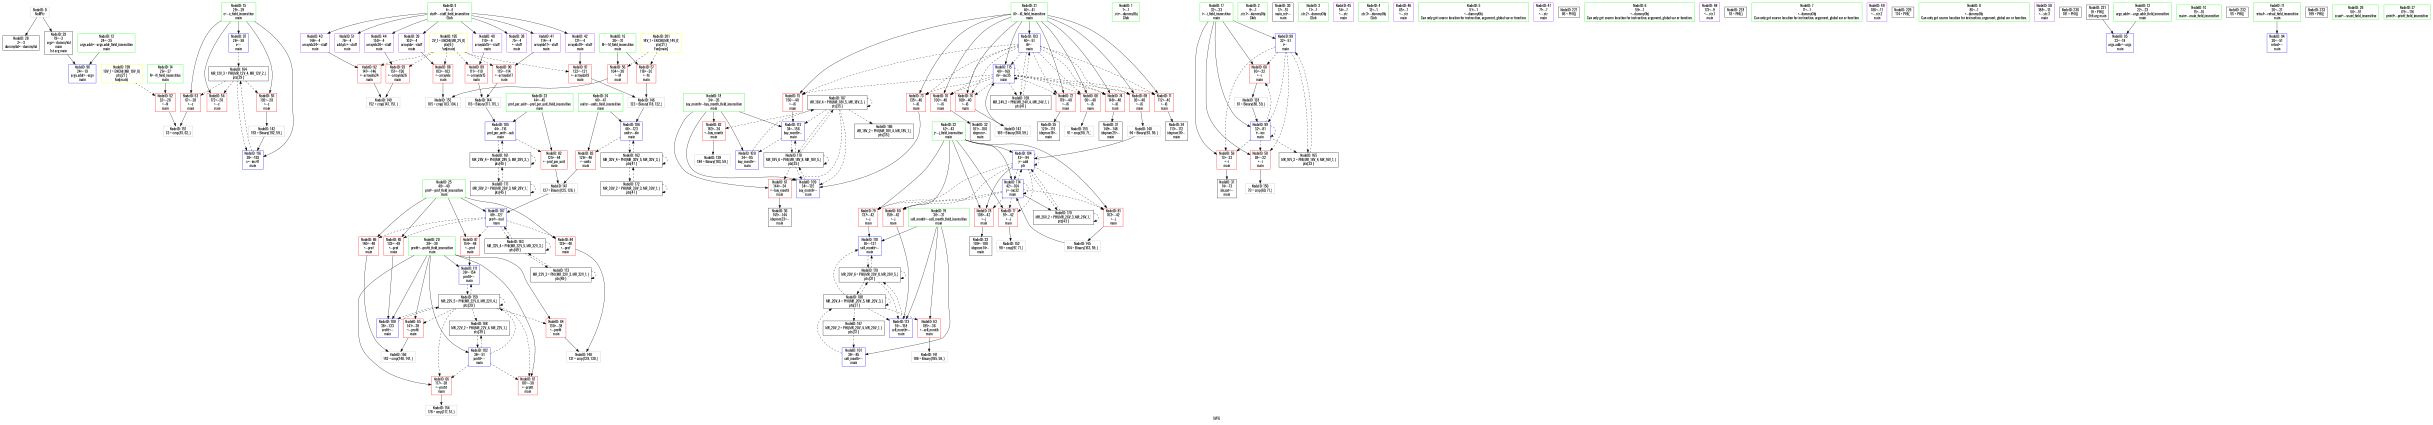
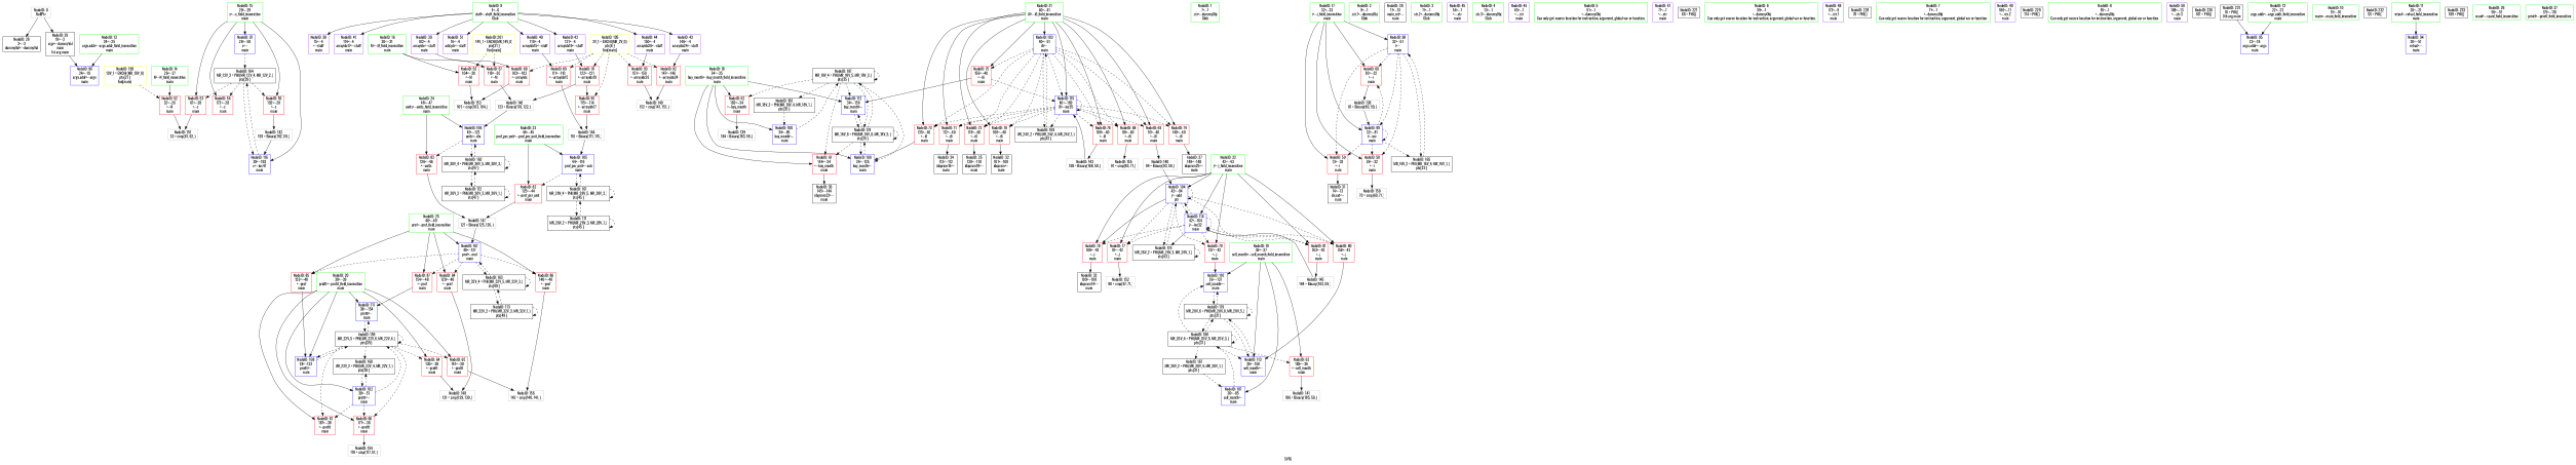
  digraph {
    fontname=Oswald
    label=SVFG
    node [color=red fontname=Oswald shape=record]
    edge [fontname=Oswald style=dashed]
    n1 [color=grey label="{NodeID: 0\nNullPtr}"]
    n2 [color=black label="{NodeID: 28\n2\<--3\ndummyVal\<--dummyVal\n}"]
    n3 [color=black label="{NodeID: 29\n19\<--3\nargv\<--dummyVal\nmain\n1st arg main }"]
    n4 [color=blue label="{NodeID: 96\n24\<--19\nargv.addr\<--argv\nmain\n}"]
    n5 [color=blue label="{NodeID: 97\n28\<--59\nc\<--\nmain\n}"]
    n6 [color=black label="{NodeID: 164\nMR_12V_3 = PHI(MR_12V_4, MR_12V_2, )\npts\{29 \}\n}"]
    n7 [label="{NodeID: 53\n61\<--28\n\<--c\nmain\n}"]
    n8 [label="{NodeID: 54\n172\<--28\n\<--c\nmain\n}"]
    n9 [label="{NodeID: 55\n192\<--28\n\<--c\nmain\n}"]
    n10 [color=blue label="{NodeID: 116\n28\<--193\nc\<--inc47\nmain\n}"]
    n11 [color=grey label="{NodeID: 151\n63 = cmp(61, 62, )\n}"]
    n12 [color=grey label="{NodeID: 142\n193 = Binary(192, 59, )\n}"]
    n13 [color=green label="{NodeID: 14\n26\<--27\nN\<--N_field_insensitive\nmain\n}"]
    n14 [label="{NodeID: 52\n62\<--26\n\<--N\nmain\n}"]
    n15 [color=blue label="{NodeID: 111\n38\<--154\nprofit\<--\nmain\n}"]
    n16 [color=black label="{NodeID: 159\nMR_22V_5 = PHI(MR_22V_6, MR_22V_4, )\npts\{39 \}\n}"]
    n17 [color=black label="{NodeID: 168\nMR_22V_2 = PHI(MR_22V_4, MR_22V_1, )\npts\{39 \}\n}"]
    n18 [color=blue label="{NodeID: 108\n38\<--133\nprofit\<--\nmain\n}"]
    n19 [label="{NodeID: 66\n177\<--38\n\<--profit\nmain\n}"]
    n20 [label="{NodeID: 67\n187\<--38\n\<--profit\nmain\n}"]
    n21 [label="{NodeID: 64\n130\<--38\n\<--profit\nmain\n}"]
    n22 [label="{NodeID: 65\n141\<--38\n\<--profit\nmain\n}"]
    n23 [color=blue label="{NodeID: 102\n38\<--51\nprofit\<--\nmain\n}"]
    n24 [color=grey label="{NodeID: 154\n178 = cmp(177, 51, )\n}"]
    n25 [color=grey label="{NodeID: 148\n131 = cmp(129, 130, )\n}"]
    n26 [color=grey label="{NodeID: 156\n142 = cmp(140, 141, )\n}"]
    n27 [color=purple label="{NodeID: 42\n121\<--4\narrayidx19\<--stuff\nmain\n}"]
    n28 [label="{NodeID: 91\n122\<--121\n\<--arrayidx19\nmain\n}"]
    n29 [color=grey label="{NodeID: 146\n123 = Binary(118, 122, )\n}"]
    n30 [color=blue label="{NodeID: 106\n46\<--123\nunits\<--div\nmain\n}"]
    n31 [color=grey label="{NodeID: 139\n184 = Binary(183, 59, )\n}"]
    n32 [label="{NodeID: 56\n104\<--30\n\<--M\nmain\n}"]
    n33 [color=grey label="{NodeID: 153\n105 = cmp(103, 104, )\n}"]
    n34 [label="{NodeID: 70\n100\<--40\n\<--i6\nmain\n}"]
    n35 [color=black label="{NodeID: 32\n101\<--100\nidxprom\<--\nmain\n}"]
    n36 [color=black label="{NodeID: 167\nMR_20V_2 = PHI(MR_20V_4, MR_20V_1, )\npts\{37 \}\n}"]
    n37 [color=blue label="{NodeID: 101\n36\<--85\nsell_month\<--\nmain\n}"]
    n38 [color=black label="{NodeID: 188\nMR_20V_4 = PHI(MR_20V_5, MR_20V_3, )\npts\{37 \}\n}"]
    n39 [color=blue label="{NodeID: 113\n36\<--158\nsell_month\<--\nmain\n}"]
    n40 [color=black label="{NodeID: 179\nMR_20V_6 = PHI(MR_20V_8, MR_20V_5, )\npts\{37 \}\n}"]
    n41 [color=blue label="{NodeID: 110\n36\<--137\nsell_month\<--\nmain\n}"]
    n42 [label="{NodeID: 63\n185\<--36\n\<--sell_month\nmain\n}"]
    n43 [label="{NodeID: 84\n129\<--48\n\<--prof\nmain\n}"]
    n44 [color=green label="{NodeID: 1\n7\<--1\n.str\<--dummyObj\nGlob }"]
    n45 [color=blue label="{NodeID: 98\n32\<--51\ni\<--\nmain\n}"]
    n46 [label="{NodeID: 58\n69\<--32\n\<--i\nmain\n}"]
    n47 [label="{NodeID: 59\n73\<--32\n\<--i\nmain\n}"]
    n48 [label="{NodeID: 60\n80\<--32\n\<--i\nmain\n}"]
    n49 [color=blue label="{NodeID: 99\n32\<--81\ni\<--inc\nmain\n}"]
    n50 [color=black label="{NodeID: 165\nMR_16V_2 = PHI(MR_16V_4, MR_16V_1, )\npts\{33 \}\n}"]
    n51 [color=grey label="{NodeID: 150\n70 = cmp(69, 71, )\n}"]
    n52 [color=black label="{NodeID: 31\n74\<--73\nidx.ext\<--\nmain\n}"]
    n53 [color=grey label="{NodeID: 138\n81 = Binary(80, 59, )\n}"]
    n54 [color=green label="{NodeID: 15\n28\<--29\nc\<--c_field_insensitive\nmain\n}"]
    n55 [color=yellow label="{NodeID: 195\n2V_1 = ENCHI(MR_2V_0)\npts\{6 \}\nFun[main]}" style=double]
    n56 [label="{NodeID: 88\n103\<--102\n\<--arrayidx\nmain\n}"]
    n57 [label="{NodeID: 89\n111\<--110\n\<--arrayidx15\nmain\n}"]
    n58 [label="{NodeID: 90\n115\<--114\n\<--arrayidx17\nmain\n}"]
    n59 [label="{NodeID: 92\n147\<--146\n\<--arrayidx24\nmain\n}"]
    n60 [label="{NodeID: 93\n151\<--150\n\<--arrayidx26\nmain\n}"]
    n61 [color=grey label="{NodeID: 144\n116 = Binary(111, 115, )\n}"]
    n62 [color=grey label="{NodeID: 149\n152 = cmp(147, 151, )\n}"]
    n63 [color=blue label="{NodeID: 105\n44\<--116\nprof_per_unit\<--sub\nmain\n}"]
    n64 [color=blue label="{NodeID: 112\n34\<--156\nbuy_month\<--\nmain\n}"]
    n65 [color=black label="{NodeID: 178\nMR_18V_6 = PHI(MR_18V_8, MR_18V_5, )\npts\{35 \}\n}"]
    n66 [color=black label="{NodeID: 187\nMR_18V_4 = PHI(MR_18V_5, MR_18V_3, )\npts\{35 \}\n}"]
    n67 [color=blue label="{NodeID: 109\n34\<--135\nbuy_month\<--\nmain\n}"]
    n68 [label="{NodeID: 61\n144\<--34\n\<--buy_month\nmain\n}"]
    n69 [label="{NodeID: 62\n183\<--34\n\<--buy_month\nmain\n}"]
    n70 [color=black label="{NodeID: 166\nMR_18V_2 = PHI(MR_18V_4, MR_18V_1, )\npts\{35 \}\n}"]
    n71 [color=black label="{NodeID: 36\n145\<--144\nidxprom23\<--\nmain\n}"]
    n72 [color=purple label="{NodeID: 43\n146\<--4\narrayidx24\<--stuff\nmain\n}"]
    n73 [color=grey label="{NodeID: 140\n94 = Binary(93, 59, )\n}"]
    n74 [color=blue label="{NodeID: 104\n42\<--94\nj\<--add\nptr\n}"]
    n75 [color=blue label="{NodeID: 114\n42\<--164\nj\<--inc32\nmain\n}"]
    n76 [label="{NodeID: 77\n97\<--42\n\<--j\nmain\n}"]
    n77 [label="{NodeID: 78\n108\<--42\n\<--j\nmain\n}"]
    n78 [label="{NodeID: 79\n137\<--42\n\<--j\nmain\n}"]
    n79 [label="{NodeID: 80\n158\<--42\n\<--j\nmain\n}"]
    n80 [label="{NodeID: 81\n163\<--42\n\<--j\nmain\n}"]
    n81 [color=black label="{NodeID: 170\nMR_26V_2 = PHI(MR_26V_3, MR_26V_1, )\npts\{43 \}\n}"]
    n82 [color=grey label="{NodeID: 152\n98 = cmp(97, 71, )\n}"]
    n83 [color=black label="{NodeID: 33\n109\<--108\nidxprom14\<--\nmain\n}"]
    n84 [color=grey label="{NodeID: 145\n164 = Binary(163, 59, )\n}"]
    n85 [label="{NodeID: 57\n118\<--30\n\<--M\nmain\n}"]
    n86 [color=black label="{NodeID: 162\nMR_30V_4 = PHI(MR_30V_5, MR_30V_3, )\npts\{47 \}\n}"]
    n87 [label="{NodeID: 83\n126\<--46\n\<--units\nmain\n}"]
    n88 [label="{NodeID: 71\n112\<--40\n\<--i6\nmain\n}"]
    n89 [color=black label="{NodeID: 34\n113\<--112\nidxprom16\<--\nmain\n}"]
    n90 [label="{NodeID: 85\n133\<--48\n\<--prof\nmain\n}"]
    n91 [color=green label="{NodeID: 2\n9\<--1\n.str.1\<--dummyObj\nGlob }"]
    n92 [color=green label="{NodeID: 16\n30\<--31\nM\<--M_field_insensitive\nmain\n}"]
    n93 [color=black label="{NodeID: 30\n17\<--51\nmain_ret\<--\nmain\n}"]
    n94 [color=purple label="{NodeID: 44\n150\<--4\narrayidx26\<--stuff\nmain\n}"]
    n95 [color=grey label="{NodeID: 141\n186 = Binary(185, 59, )\n}"]
    n96 [color=grey label="{NodeID: 155\n91 = cmp(90, 71, )\n}"]
    n97 [label="{NodeID: 72\n119\<--40\n\<--i6\nmain\n}"]
    n98 [color=black label="{NodeID: 35\n120\<--119\nidxprom18\<--\nmain\n}"]
    n99 [color=black label="{NodeID: 169\nMR_24V_2 = PHI(MR_24V_4, MR_24V_1, )\npts\{41 \}\n}"]
    n100 [color=blue label="{NodeID: 103\n40\<--51\ni6\<--\nmain\n}"]
    n101 [label="{NodeID: 73\n135\<--40\n\<--i6\nmain\n}"]
    n102 [color=blue label="{NodeID: 115\n40\<--169\ni6\<--inc35\nmain\n}"]
    n103 [label="{NodeID: 68\n90\<--40\n\<--i6\nmain\n}"]
    n104 [label="{NodeID: 69\n93\<--40\n\<--i6\nmain\n}"]
    n105 [label="{NodeID: 74\n148\<--40\n\<--i6\nmain\n}"]
    n106 [label="{NodeID: 75\n156\<--40\n\<--i6\nmain\n}"]
    n107 [label="{NodeID: 76\n168\<--40\n\<--i6\nmain\n}"]
    n108 [color=black label="{NodeID: 37\n149\<--148\nidxprom25\<--\nmain\n}"]
    n109 [color=grey label="{NodeID: 143\n169 = Binary(168, 59, )\n}"]
    n110 [label="{NodeID: 86\n140\<--48\n\<--prof\nmain\n}"]
    n111 [color=green label="{NodeID: 3\n11\<--1\n.str.2\<--dummyObj\nGlob }"]
    n112 [color=blue label="{NodeID: 100\n34\<--85\nbuy_month\<--\nmain\n}"]
    n113 [color=green label="{NodeID: 17\n32\<--33\ni\<--i_field_insensitive\nmain\n}"]
    n114 [color=purple label="{NodeID: 45\n54\<--7\n\<--.str\nmain\n}"]
    n115 [label="{NodeID: 87\n154\<--48\n\<--prof\nmain\n}"]
    n116 [color=green label="{NodeID: 4\n13\<--1\n.str.3\<--dummyObj\nGlob }"]
    n117 [color=green label="{NodeID: 18\n34\<--35\nbuy_month\<--buy_month_field_insensitive\nmain\n}"]
    n118 [color=purple label="{NodeID: 46\n65\<--7\n\<--.str\nmain\n}"]
    n119 [color=black label="{NodeID: 171\nMR_28V_2 = PHI(MR_28V_3, MR_28V_1, )\npts\{45 \}\n}"]
    n120 [color=black label="{NodeID: 161\nMR_28V_4 = PHI(MR_28V_5, MR_28V_3, )\npts\{45 \}\n}"]
    n121 [label="{NodeID: 82\n125\<--44\n\<--prof_per_unit\nmain\n}"]
    n122 [color=green label="{NodeID: 5\n51\<--1\n\<--dummyObj\nCan only get source location for instruction, argument, global var or function.}"]
    n123 [color=green label="{NodeID: 19\n36\<--37\nsell_month\<--sell_month_field_insensitive\nmain\n}"]
    n124 [color=yellow label="{NodeID: 199\n10V_1 = ENCHI(MR_10V_0)\npts\{27 \}\nFun[main]}" style=double]
    n125 [color=purple label="{NodeID: 47\n77\<--7\n\<--.str\nmain\n}"]
    n126 [color=black label="{NodeID: 227\n66 = PHI()\n}"]
    n127 [color=grey label="{NodeID: 147\n127 = Binary(125, 126, )\n}"]
    n128 [color=black label="{NodeID: 172\nMR_30V_2 = PHI(MR_30V_3, MR_30V_1, )\npts\{47 \}\n}"]
    n129 [color=green label="{NodeID: 6\n59\<--1\n\<--dummyObj\nCan only get source location for instruction, argument, global var or function.}"]
    n130 [color=green label="{NodeID: 20\n38\<--39\nprofit\<--profit_field_insensitive\nmain\n}"]
    n131 [color=purple label="{NodeID: 48\n173\<--9\n\<--.str.1\nmain\n}"]
    n132 [color=black label="{NodeID: 228\n78 = PHI()\n}"]
    n133 [color=black label="{NodeID: 173\nMR_32V_2 = PHI(MR_32V_3, MR_32V_1, )\npts\{49 \}\n}"]
    n134 [color=black label="{NodeID: 163\nMR_32V_4 = PHI(MR_32V_5, MR_32V_3, )\npts\{49 \}\n}"]
    n135 [color=blue label="{NodeID: 107\n48\<--127\nprof\<--mul\nmain\n}"]
    n136 [color=green label="{NodeID: 7\n71\<--1\n\<--dummyObj\nCan only get source location for instruction, argument, global var or function.}"]
    n137 [color=green label="{NodeID: 21\n40\<--41\ni6\<--i6_field_insensitive\nmain\n}"]
    n138 [color=yellow label="{NodeID: 201\n14V_1 = ENCHI(MR_14V_0)\npts\{31 \}\nFun[main]}" style=double]
    n139 [color=purple label="{NodeID: 49\n180\<--11\n\<--.str.2\nmain\n}"]
    n140 [color=black label="{NodeID: 229\n174 = PHI()\n}"]
    n141 [color=green label="{NodeID: 8\n85\<--1\n\<--dummyObj\nCan only get source location for instruction, argument, global var or function.}"]
    n142 [color=green label="{NodeID: 22\n42\<--43\nj\<--j_field_insensitive\nmain\n}"]
    n143 [color=purple label="{NodeID: 50\n188\<--13\n\<--.str.3\nmain\n}"]
    n144 [color=black label="{NodeID: 230\n181 = PHI()\n}"]
    n145 [color=green label="{NodeID: 9\n4\<--6\nstuff\<--stuff_field_insensitive\nGlob }"]
    n146 [color=purple label="{NodeID: 38\n75\<--4\n\<--stuff\nmain\n}"]
    n147 [color=purple label="{NodeID: 39\n102\<--4\narrayidx\<--stuff\nmain\n}"]
    n148 [color=purple label="{NodeID: 40\n110\<--4\narrayidx15\<--stuff\nmain\n}"]
    n149 [color=purple label="{NodeID: 41\n114\<--4\narrayidx17\<--stuff\nmain\n}"]
    n150 [color=purple label="{NodeID: 51\n76\<--4\nadd.ptr\<--stuff\nmain\n}"]
    n151 [color=green label="{NodeID: 23\n44\<--45\nprof_per_unit\<--prof_per_unit_field_insensitive\nmain\n}"]
    n152 [color=black label="{NodeID: 231\n18 = PHI()\n0th arg main }"]
    n153 [color=blue label="{NodeID: 95\n22\<--18\nargc.addr\<--argc\nmain\n}"]
    n154 [color=green label="{NodeID: 10\n15\<--16\nmain\<--main_field_insensitive\n}"]
    n155 [color=green label="{NodeID: 24\n46\<--47\nunits\<--units_field_insensitive\nmain\n}"]
    n156 [color=black label="{NodeID: 232\n55 = PHI()\n}"]
    n157 [color=blue label="{NodeID: 94\n20\<--51\nretval\<--\nmain\n}"]
    n158 [color=green label="{NodeID: 11\n20\<--21\nretval\<--retval_field_insensitive\nmain\n}"]
    n159 [color=green label="{NodeID: 25\n48\<--49\nprof\<--prof_field_insensitive\nmain\n}"]
    n160 [color=black label="{NodeID: 233\n189 = PHI()\n}"]
    n161 [color=green label="{NodeID: 12\n22\<--23\nargc.addr\<--argc.addr_field_insensitive\nmain\n}"]
    n162 [color=green label="{NodeID: 26\n56\<--57\nscanf\<--scanf_field_insensitive\n}"]
    n163 [color=green label="{NodeID: 13\n24\<--25\nargv.addr\<--argv.addr_field_insensitive\nmain\n}"]
    n164 [color=green label="{NodeID: 27\n175\<--176\nprintf\<--printf_field_insensitive\n}"]
    n1 -> n2 [style=solid]
    n1 -> n3 [style=solid]
    n3 -> n4 [style=solid]
    n5 -> n6
    n6 -> n7
    n6 -> n8
    n6 -> n9
    n6 -> n10
    n7 -> n11 [style=solid]
    n9 -> n12 [style=solid]
    n10 -> n6
    n12 -> n10 [style=solid]
    n13 -> n14 [style=solid]
    n14 -> n11 [style=solid]
    n15 -> n16
    n16 -> n15
    n16 -> n16
    n16 -> n17
    n16 -> n18
    n16 -> n19
    n16 -> n20
    n16 -> n21
    n16 -> n22
    n17 -> n23
    n18 -> n16
    n19 -> n24 [style=solid]
    n21 -> n25 [style=solid]
    n22 -> n26 [style=solid]
    n23 -> n16
    n23 -> n17
    n23 -> n19
    n23 -> n20
    n27 -> n28 [style=solid]
    n28 -> n29 [style=solid]
    n29 -> n30 [style=solid]
    n30 -> n86
    n30 -> n87
    n32 -> n33 [style=solid]
    n34 -> n35 [style=solid]
    n36 -> n37
    n37 -> n38
    n38 -> n36
    n38 -> n38
    n38 -> n39
    n38 -> n40
    n38 -> n41
    n38 -> n42
    n39 -> n40
    n40 -> n38
    n40 -> n39
    n40 -> n40
    n40 -> n41
    n41 -> n40
    n42 -> n95 [style=solid]
    n43 -> n25 [style=solid]
    n45 -> n46
    n45 -> n47
    n45 -> n48
    n45 -> n49
    n45 -> n50
    n46 -> n51 [style=solid]
    n47 -> n52 [style=solid]
    n48 -> n53 [style=solid]
    n49 -> n46
    n49 -> n47
    n49 -> n48
    n49 -> n49
    n49 -> n50
    n50 -> n45
    n53 -> n49 [style=solid]
    n54 -> n5 [style=solid]
    n54 -> n7 [style=solid]
    n54 -> n8 [style=solid]
    n54 -> n9 [style=solid]
    n54 -> n10 [style=solid]
    n55 -> n28
    n55 -> n56
    n55 -> n57
    n55 -> n58
    n55 -> n59
    n55 -> n60
    n56 -> n33 [style=solid]
    n57 -> n61 [style=solid]
    n58 -> n61 [style=solid]
    n59 -> n62 [style=solid]
    n60 -> n62 [style=solid]
    n61 -> n63 [style=solid]
    n63 -> n120
    n63 -> n121
    n64 -> n65
    n65 -> n64
    n65 -> n65
    n65 -> n66
    n65 -> n67
    n65 -> n68
    n66 -> n64
    n66 -> n65
    n66 -> n66
    n66 -> n67
    n66 -> n68
    n66 -> n69
    n66 -> n70
    n67 -> n65
    n68 -> n71 [style=solid]
    n69 -> n31 [style=solid]
-   n64 -> n112
+   n70 -> n112
    n72 -> n59 [style=solid]
    n73 -> n74 [style=solid]
    n74 -> n74
    n74 -> n75
    n74 -> n76
    n74 -> n77 [style=solid]
    n74 -> n78
    n74 -> n79
    n74 -> n80
    n74 -> n81
    n75 -> n74
    n75 -> n75
    n75 -> n76
    n75 -> n77
    n75 -> n78
    n75 -> n79
    n75 -> n80
    n75 -> n81 [style=solid]
    n76 -> n82 [style=solid]
    n77 -> n83 [style=solid]
    n78 -> n41 [style=solid]
    n79 -> n39 [style=solid]
    n80 -> n84 [style=solid]
    n81 -> n74
    n81 -> n81
    n84 -> n75 [style=solid]
    n85 -> n29 [style=solid]
    n86 -> n30
    n86 -> n86
    n86 -> n128
    n87 -> n127 [style=solid]
    n88 -> n89 [style=solid]
    n90 -> n18 [style=solid]
    n92 -> n32 [style=solid]
    n92 -> n85 [style=solid]
    n94 -> n60 [style=solid]
    n97 -> n98 [style=solid]
    n99 -> n100
    n100 -> n34
    n100 -> n88
    n100 -> n97
    n100 -> n99
    n100 -> n101
    n100 -> n102
    n100 -> n103
    n100 -> n104
    n100 -> n105
    n100 -> n106
    n100 -> n107
    n101 -> n67 [style=solid]
    n102 -> n34
    n102 -> n88
    n102 -> n97
    n102 -> n99
    n102 -> n101
    n102 -> n102
    n102 -> n103
    n102 -> n104
    n102 -> n105
-   n102 -> n106
+   n106 -> n102
    n102 -> n107
    n103 -> n96 [style=solid]
    n104 -> n73 [style=solid]
    n105 -> n108 [style=solid]
    n106 -> n64 [style=solid]
    n107 -> n109 [style=solid]
    n109 -> n102 [style=solid]
    n110 -> n26 [style=solid]
    n112 -> n66
    n113 -> n45 [style=solid]
    n113 -> n46 [style=solid]
    n113 -> n47 [style=solid]
    n113 -> n48 [style=solid]
    n113 -> n49 [style=solid]
    n115 -> n15 [style=solid]
    n117 -> n64 [style=solid]
    n117 -> n67 [style=solid]
    n117 -> n68 [style=solid]
    n117 -> n69 [style=solid]
    n117 -> n112 [style=solid]
    n119 -> n119
    n119 -> n120
    n120 -> n63
    n120 -> n119
    n120 -> n120
    n121 -> n127 [style=solid]
    n123 -> n37 [style=solid]
    n123 -> n39 [style=solid]
    n123 -> n41 [style=solid]
    n123 -> n42 [style=solid]
    n124 -> n14
    n127 -> n135 [style=solid]
    n128 -> n86
    n128 -> n128
    n130 -> n15 [style=solid]
    n130 -> n18 [style=solid]
    n130 -> n19 [style=solid]
    n130 -> n20 [style=solid]
    n130 -> n21 [style=solid]
    n130 -> n22 [style=solid]
    n130 -> n23 [style=solid]
    n133 -> n133
    n133 -> n134
    n134 -> n133
    n134 -> n134
    n134 -> n135
    n135 -> n43
    n135 -> n90
    n135 -> n110
    n135 -> n115
    n135 -> n134
    n137 -> n34 [style=solid]
    n137 -> n88 [style=solid]
    n137 -> n97 [style=solid]
    n137 -> n100 [style=solid]
    n137 -> n101 [style=solid]
    n137 -> n102 [style=solid]
    n137 -> n103 [style=solid]
    n137 -> n104 [style=solid]
    n137 -> n105 [style=solid]
    n137 -> n106 [style=solid]
    n137 -> n107 [style=solid]
    n138 -> n32
    n138 -> n85
    n142 -> n74 [style=solid]
    n142 -> n75 [style=solid]
    n142 -> n76 [style=solid]
    n142 -> n77 [style=solid]
    n142 -> n78 [style=solid]
    n142 -> n79 [style=solid]
    n142 -> n80 [style=solid]
    n145 -> n27 [style=solid]
    n145 -> n72 [style=solid]
    n145 -> n94 [style=solid]
    n145 -> n146 [style=solid]
    n145 -> n147 [style=solid]
    n145 -> n148 [style=solid]
    n145 -> n149 [style=solid]
    n145 -> n150 [style=solid]
    n147 -> n56 [style=solid]
    n148 -> n57 [style=solid]
-   n149 -> n58 [style=solid]
+   n28 -> n58 [style=solid]
    n151 -> n63 [style=solid]
    n151 -> n121 [style=solid]
    n152 -> n153 [style=solid]
    n155 -> n30 [style=solid]
    n155 -> n87 [style=solid]
    n158 -> n157 [style=solid]
    n159 -> n43 [style=solid]
    n159 -> n90 [style=solid]
    n159 -> n110 [style=solid]
    n159 -> n115 [style=solid]
    n159 -> n135 [style=solid]
    n161 -> n153 [style=solid]
    n163 -> n4 [style=solid]
  }
